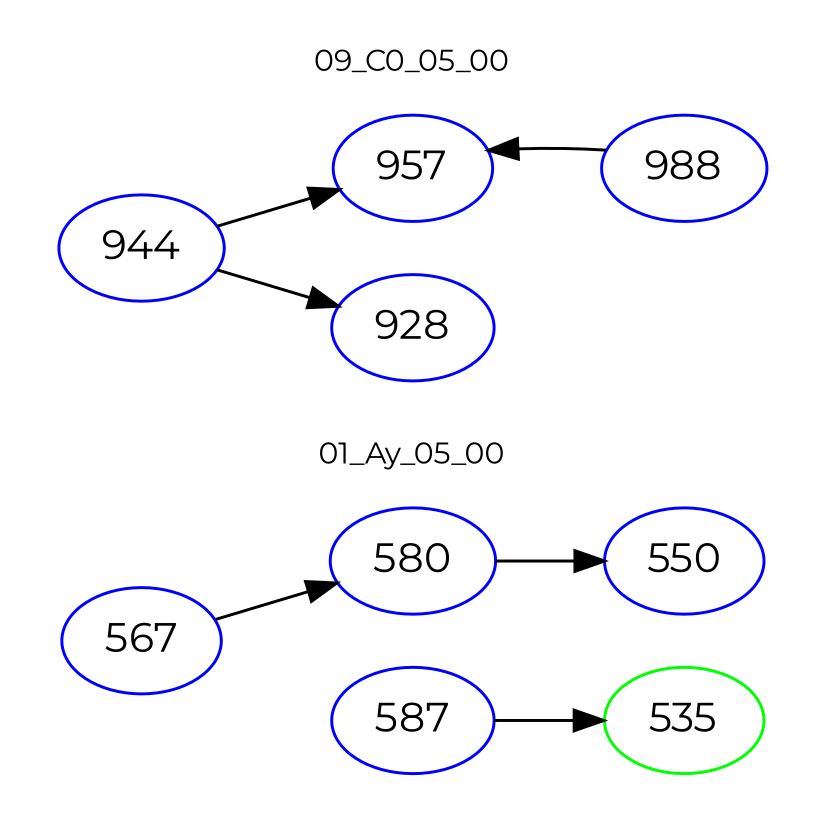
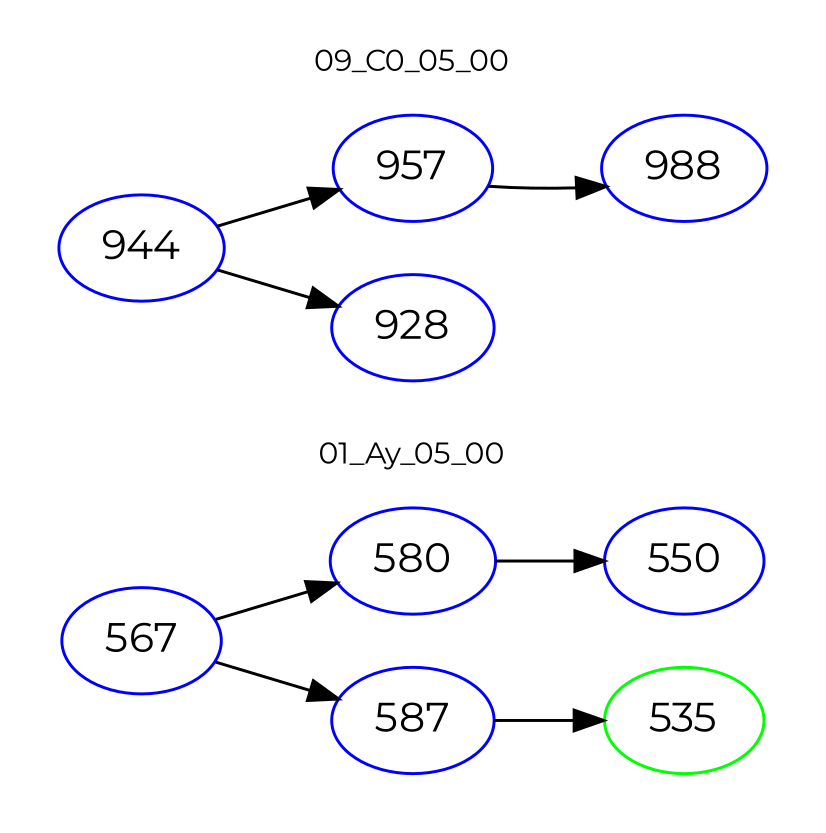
  digraph {
    fontname=Montserrat
    rankdir=LR
    node [color=blue fontname=Montserrat]
    edge [color=black fontname=Montserrat]
    n1 [label=567]
    n2 [label=587]
    n3 [label=580]
    n4 [color=green label=535]
    n5 [label=550]
    n6 [label=944]
    n7 [label=928]
    n8 [label=957]
    n9 [label=988]
    subgraph cluster_1 {
      color=white
      fontsize=10
      label="01_Ay_05_00"
      n1
      n2
      n3
      n4
      n5
    }
    subgraph cluster_2 {
      color=white
      fontsize=10
      label="09_C0_05_00"
      n6
      n7
      n8
      n9
    }
+   n1 -> n2
    n1 -> n3
    n2 -> n4
    n3 -> n5
    n6 -> n7
    n6 -> n8
-   n9 -> n8
+   n8 -> n9
  }
